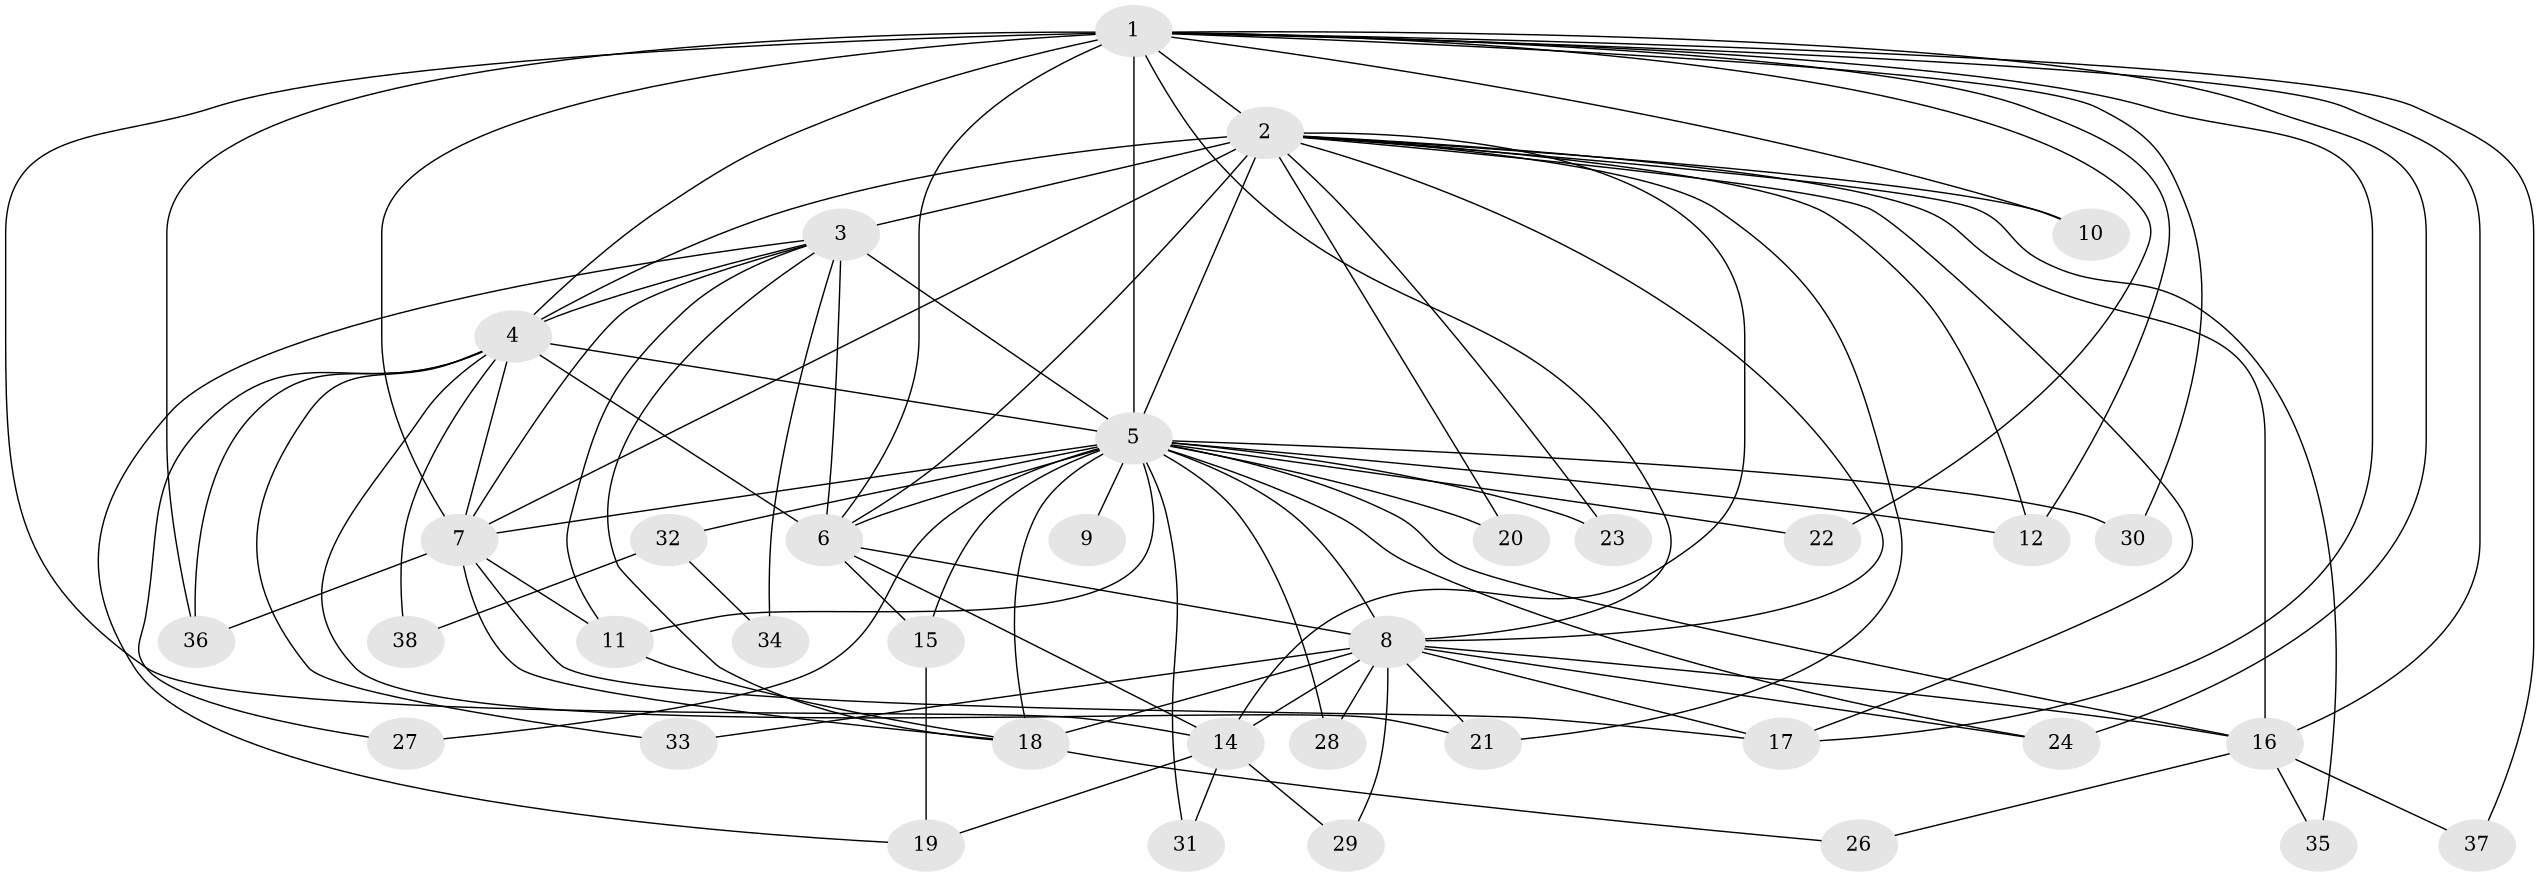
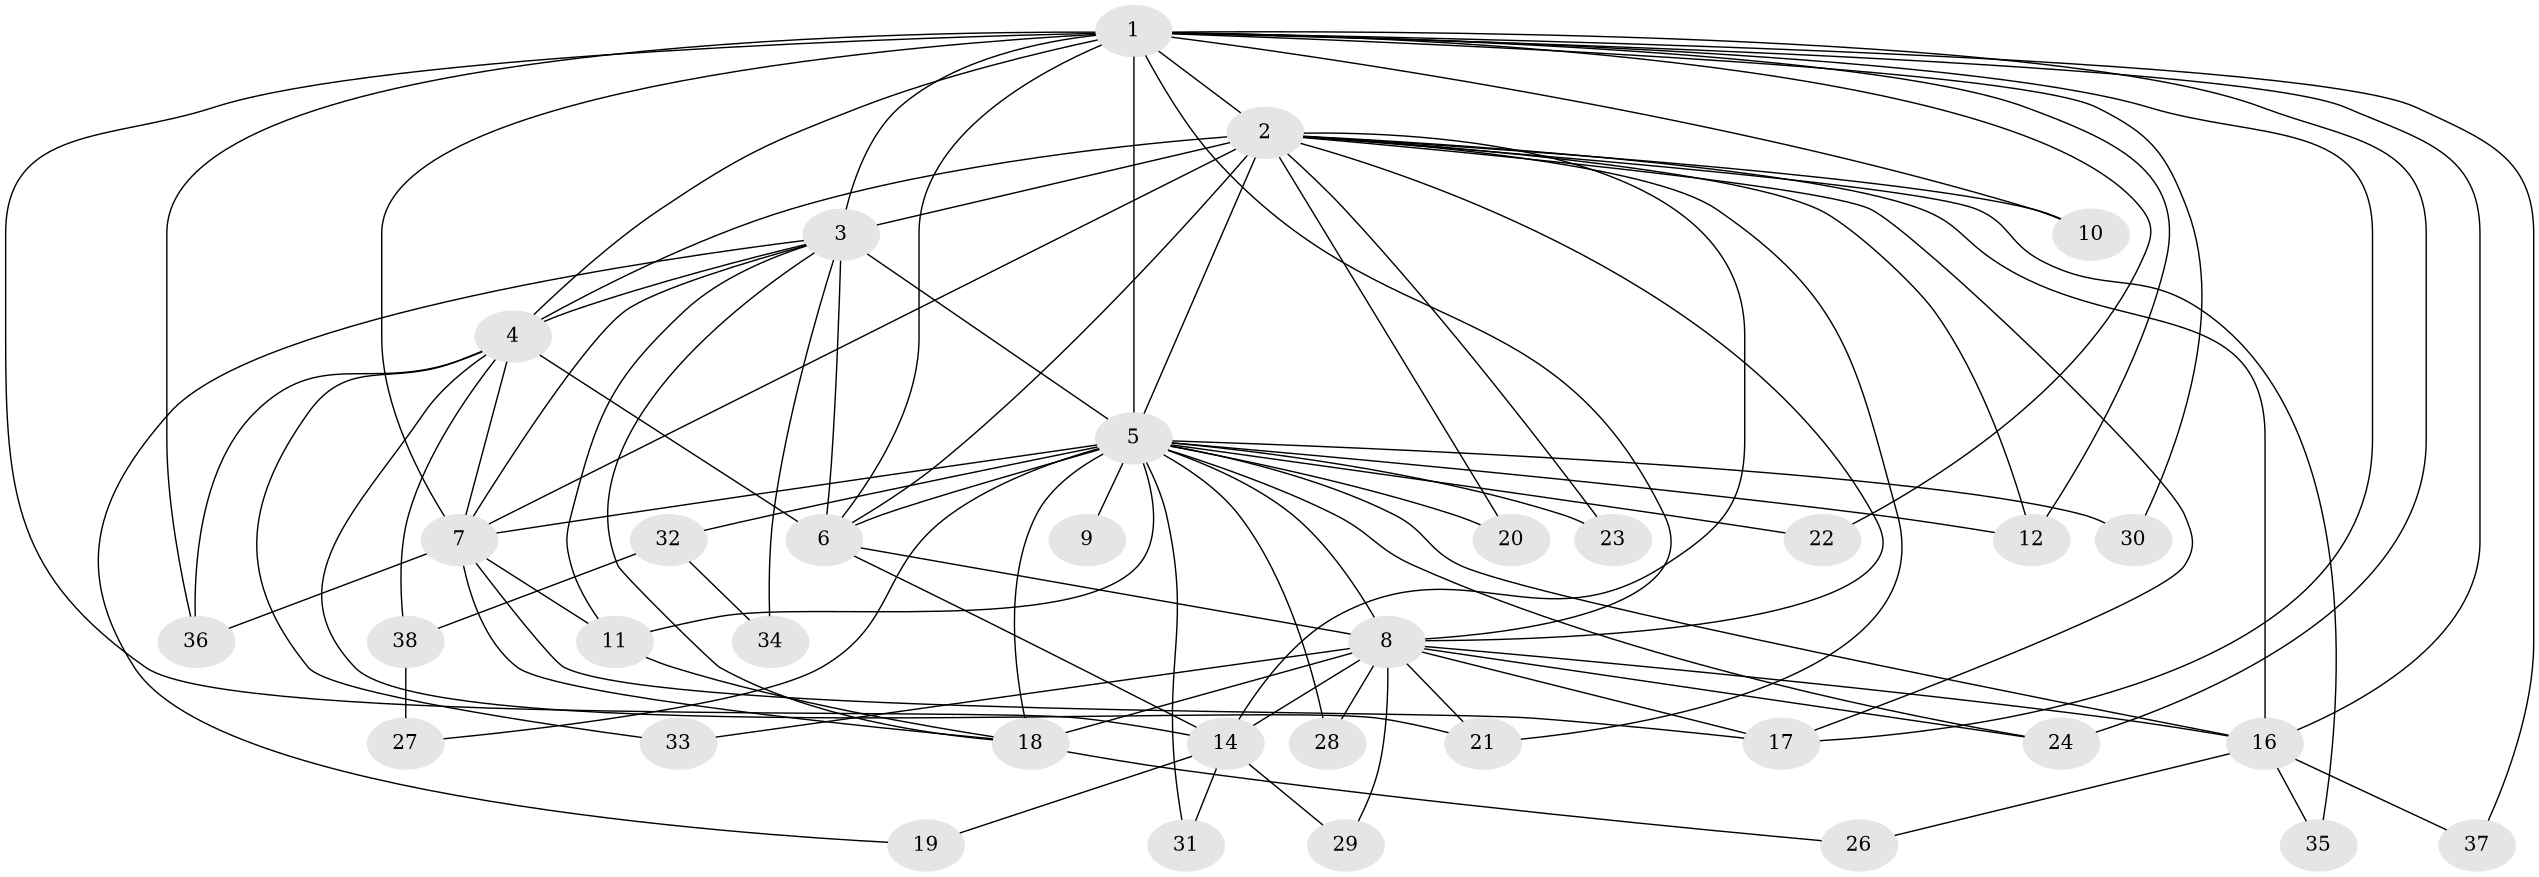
  graph {
    node [color=gray90 style=filled]
    edge [weight=1.0]
    1
    2
    3
    4
    5
    6
    7
    8
    10
    12
    14
    16
    17
    22
    24
    30
    36
    37
    20
    21
    23
    35
    11
    18
    19
    34
    27
    33
    38
    9
-   15
    28
    31
    32
    29
    26
    1 -- 2 [weight=4.0]
+   1 -- 3 [weight=3.0]
    1 -- 4 [weight=2.0]
    1 -- 5 [weight=4.0]
    1 -- 6 [weight=2.0]
    1 -- 7 [weight=2.0]
    1 -- 8 [weight=2.0]
    1 -- 10
    1 -- 12
    1 -- 14 [weight=3.0]
    1 -- 16
    1 -- 17
    1 -- 22
    1 -- 24
    1 -- 30
    1 -- 36
    1 -- 37
    2 -- 3 [weight=2.0]
    2 -- 4 [weight=3.0]
    2 -- 5 [weight=4.0]
    2 -- 6 [weight=3.0]
    2 -- 7 [weight=2.0]
    2 -- 8
    2 -- 10
    2 -- 12
    2 -- 14
    2 -- 16
    2 -- 17
    2 -- 20
    2 -- 21
    2 -- 23
    2 -- 35
    3 -- 4
    3 -- 5 [weight=2.0]
    3 -- 6
    3 -- 7
    3 -- 11
    3 -- 18
    3 -- 19
    3 -- 34
-   4 -- 5 [weight=2.0]
    4 -- 6
    4 -- 7
    4 -- 36
    4 -- 21
-   4 -- 27
+   38 -- 27
    4 -- 33
    4 -- 38
    5 -- 6 [weight=2.0]
    5 -- 7 [weight=3.0]
    5 -- 8
    5 -- 12
    5 -- 16
    5 -- 22
    5 -- 24
    5 -- 30
    5 -- 20
    5 -- 23
    5 -- 11
    5 -- 18
    5 -- 27
    5 -- 9
-   5 -- 15 [weight=2.0]
    5 -- 28
    5 -- 31
    5 -- 32 [weight=2.0]
    6 -- 8 [weight=10.0]
    6 -- 14
-   6 -- 15
    7 -- 17
    7 -- 36
    7 -- 11
    7 -- 18
    8 -- 14 [weight=2.0]
    8 -- 16
    8 -- 17
    8 -- 24
    8 -- 21
    8 -- 18
    8 -- 33
    8 -- 28
    8 -- 29
    14 -- 19
    14 -- 31
    14 -- 29
    16 -- 37
    16 -- 35
    16 -- 26
    11 -- 18
    18 -- 26
-   15 -- 19
    32 -- 34
    32 -- 38
  }
